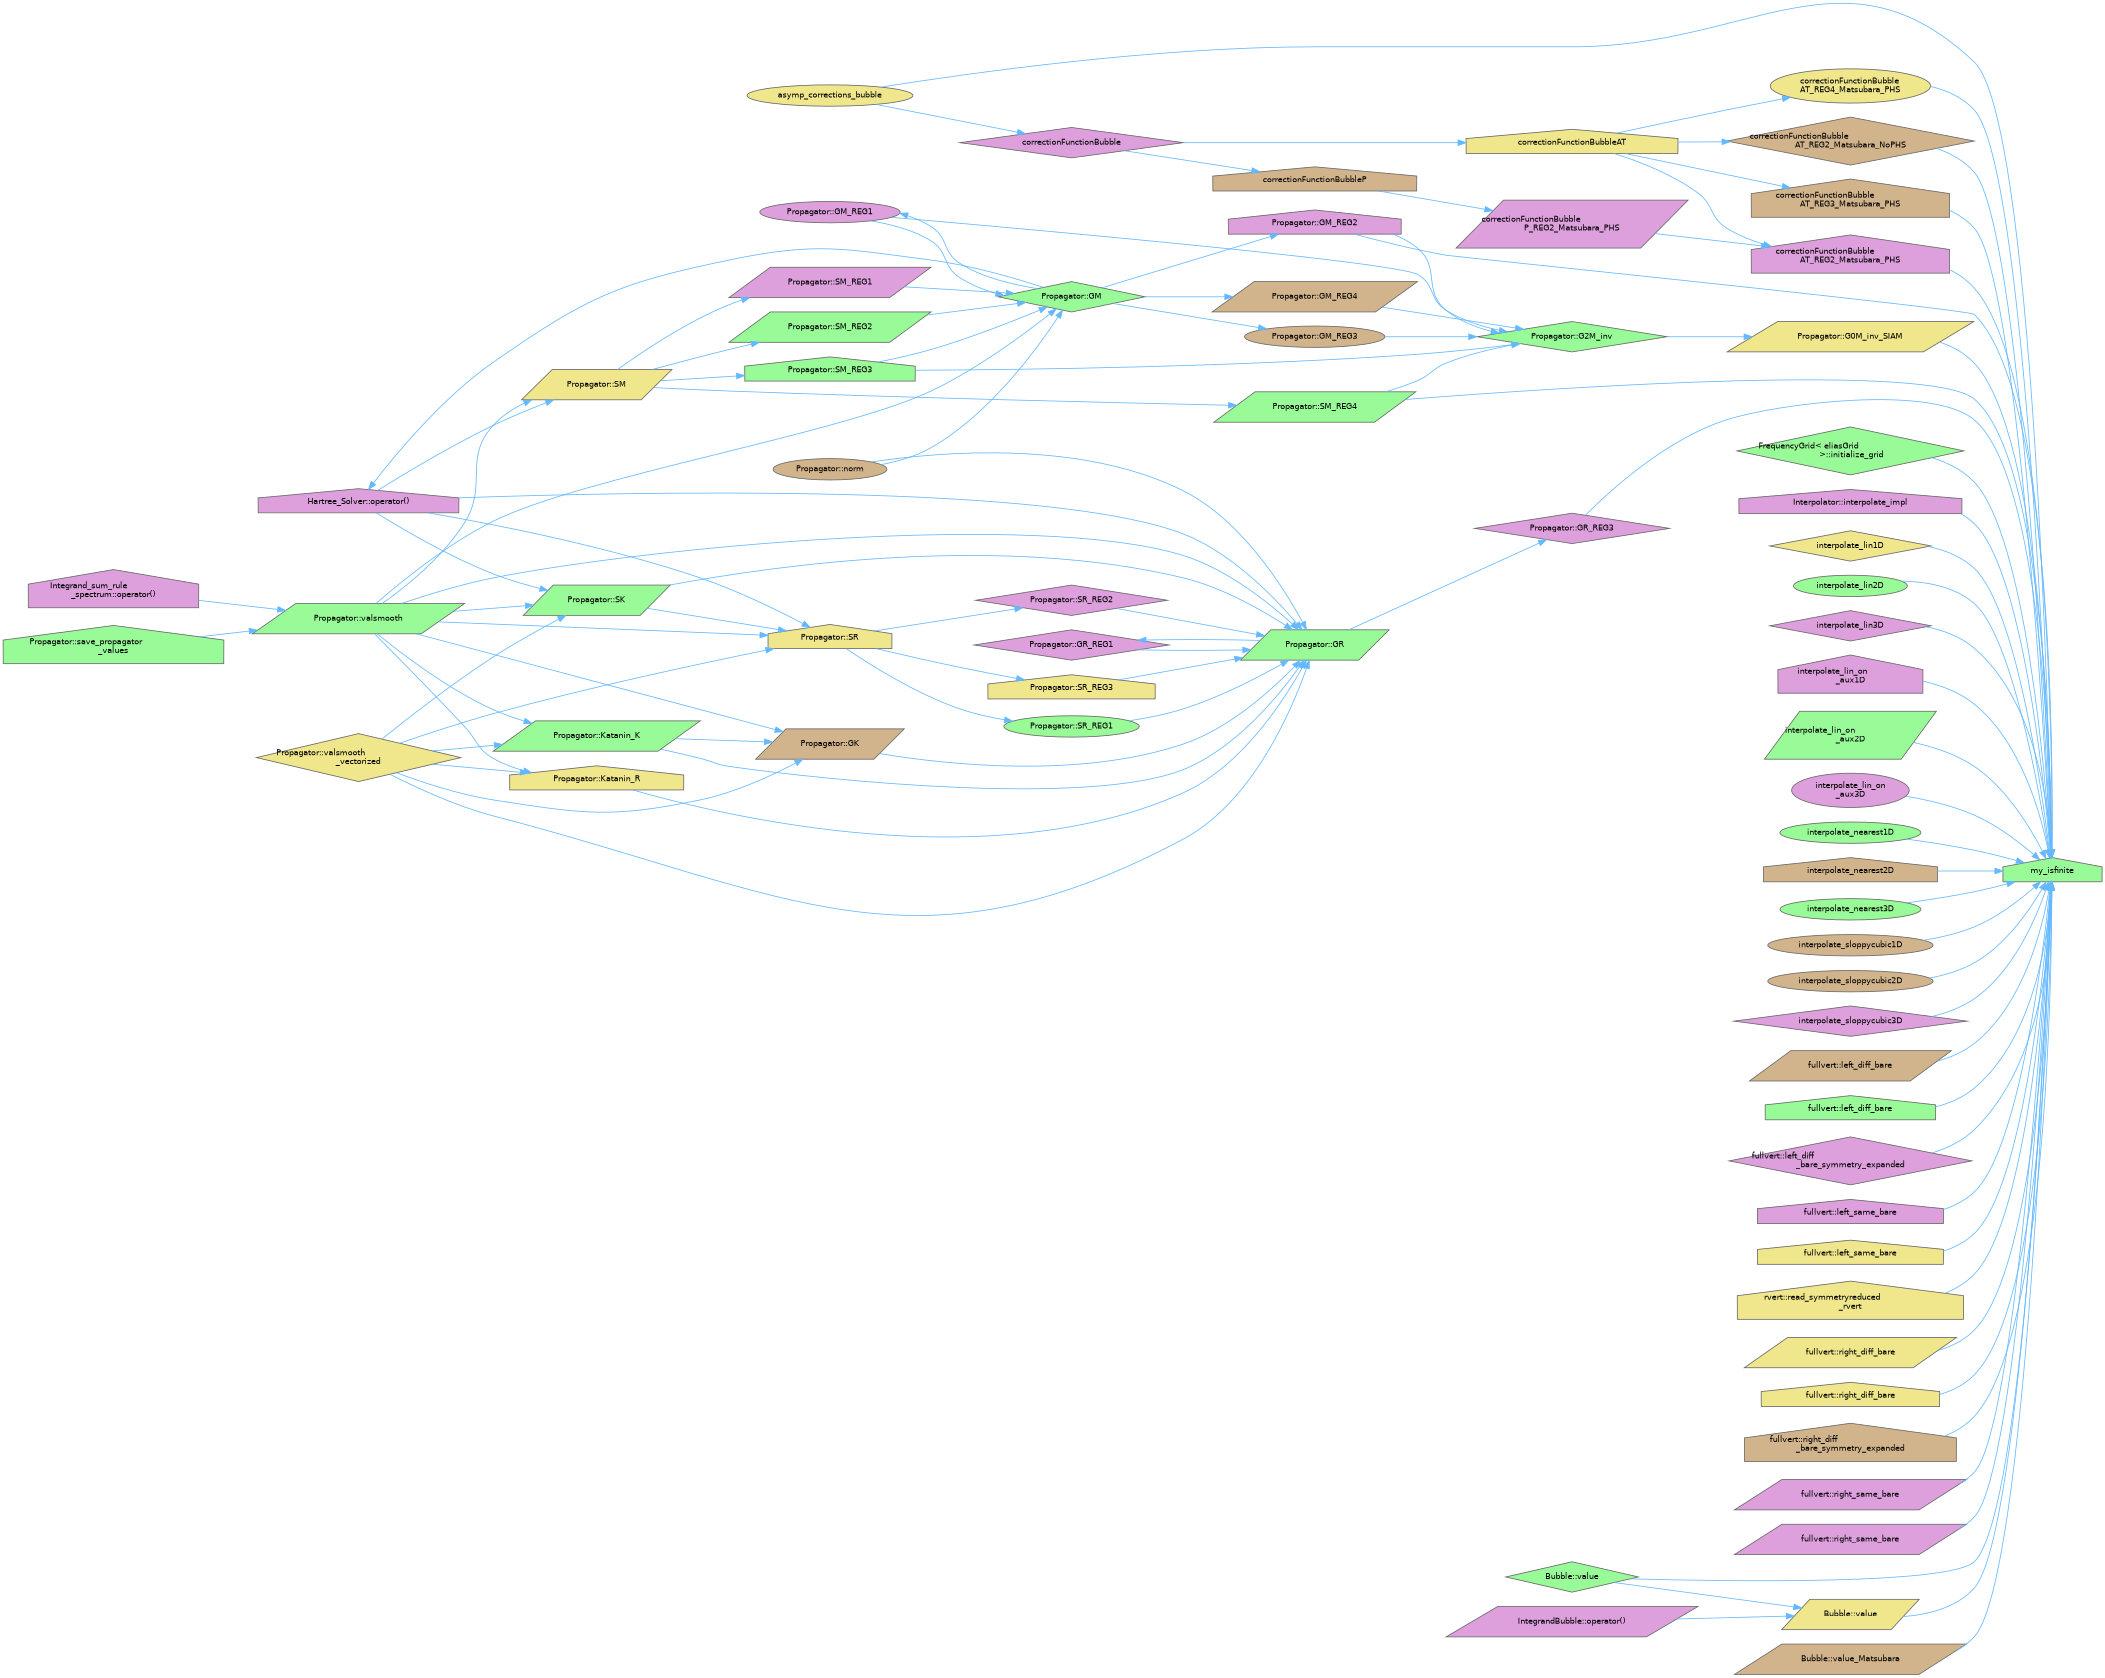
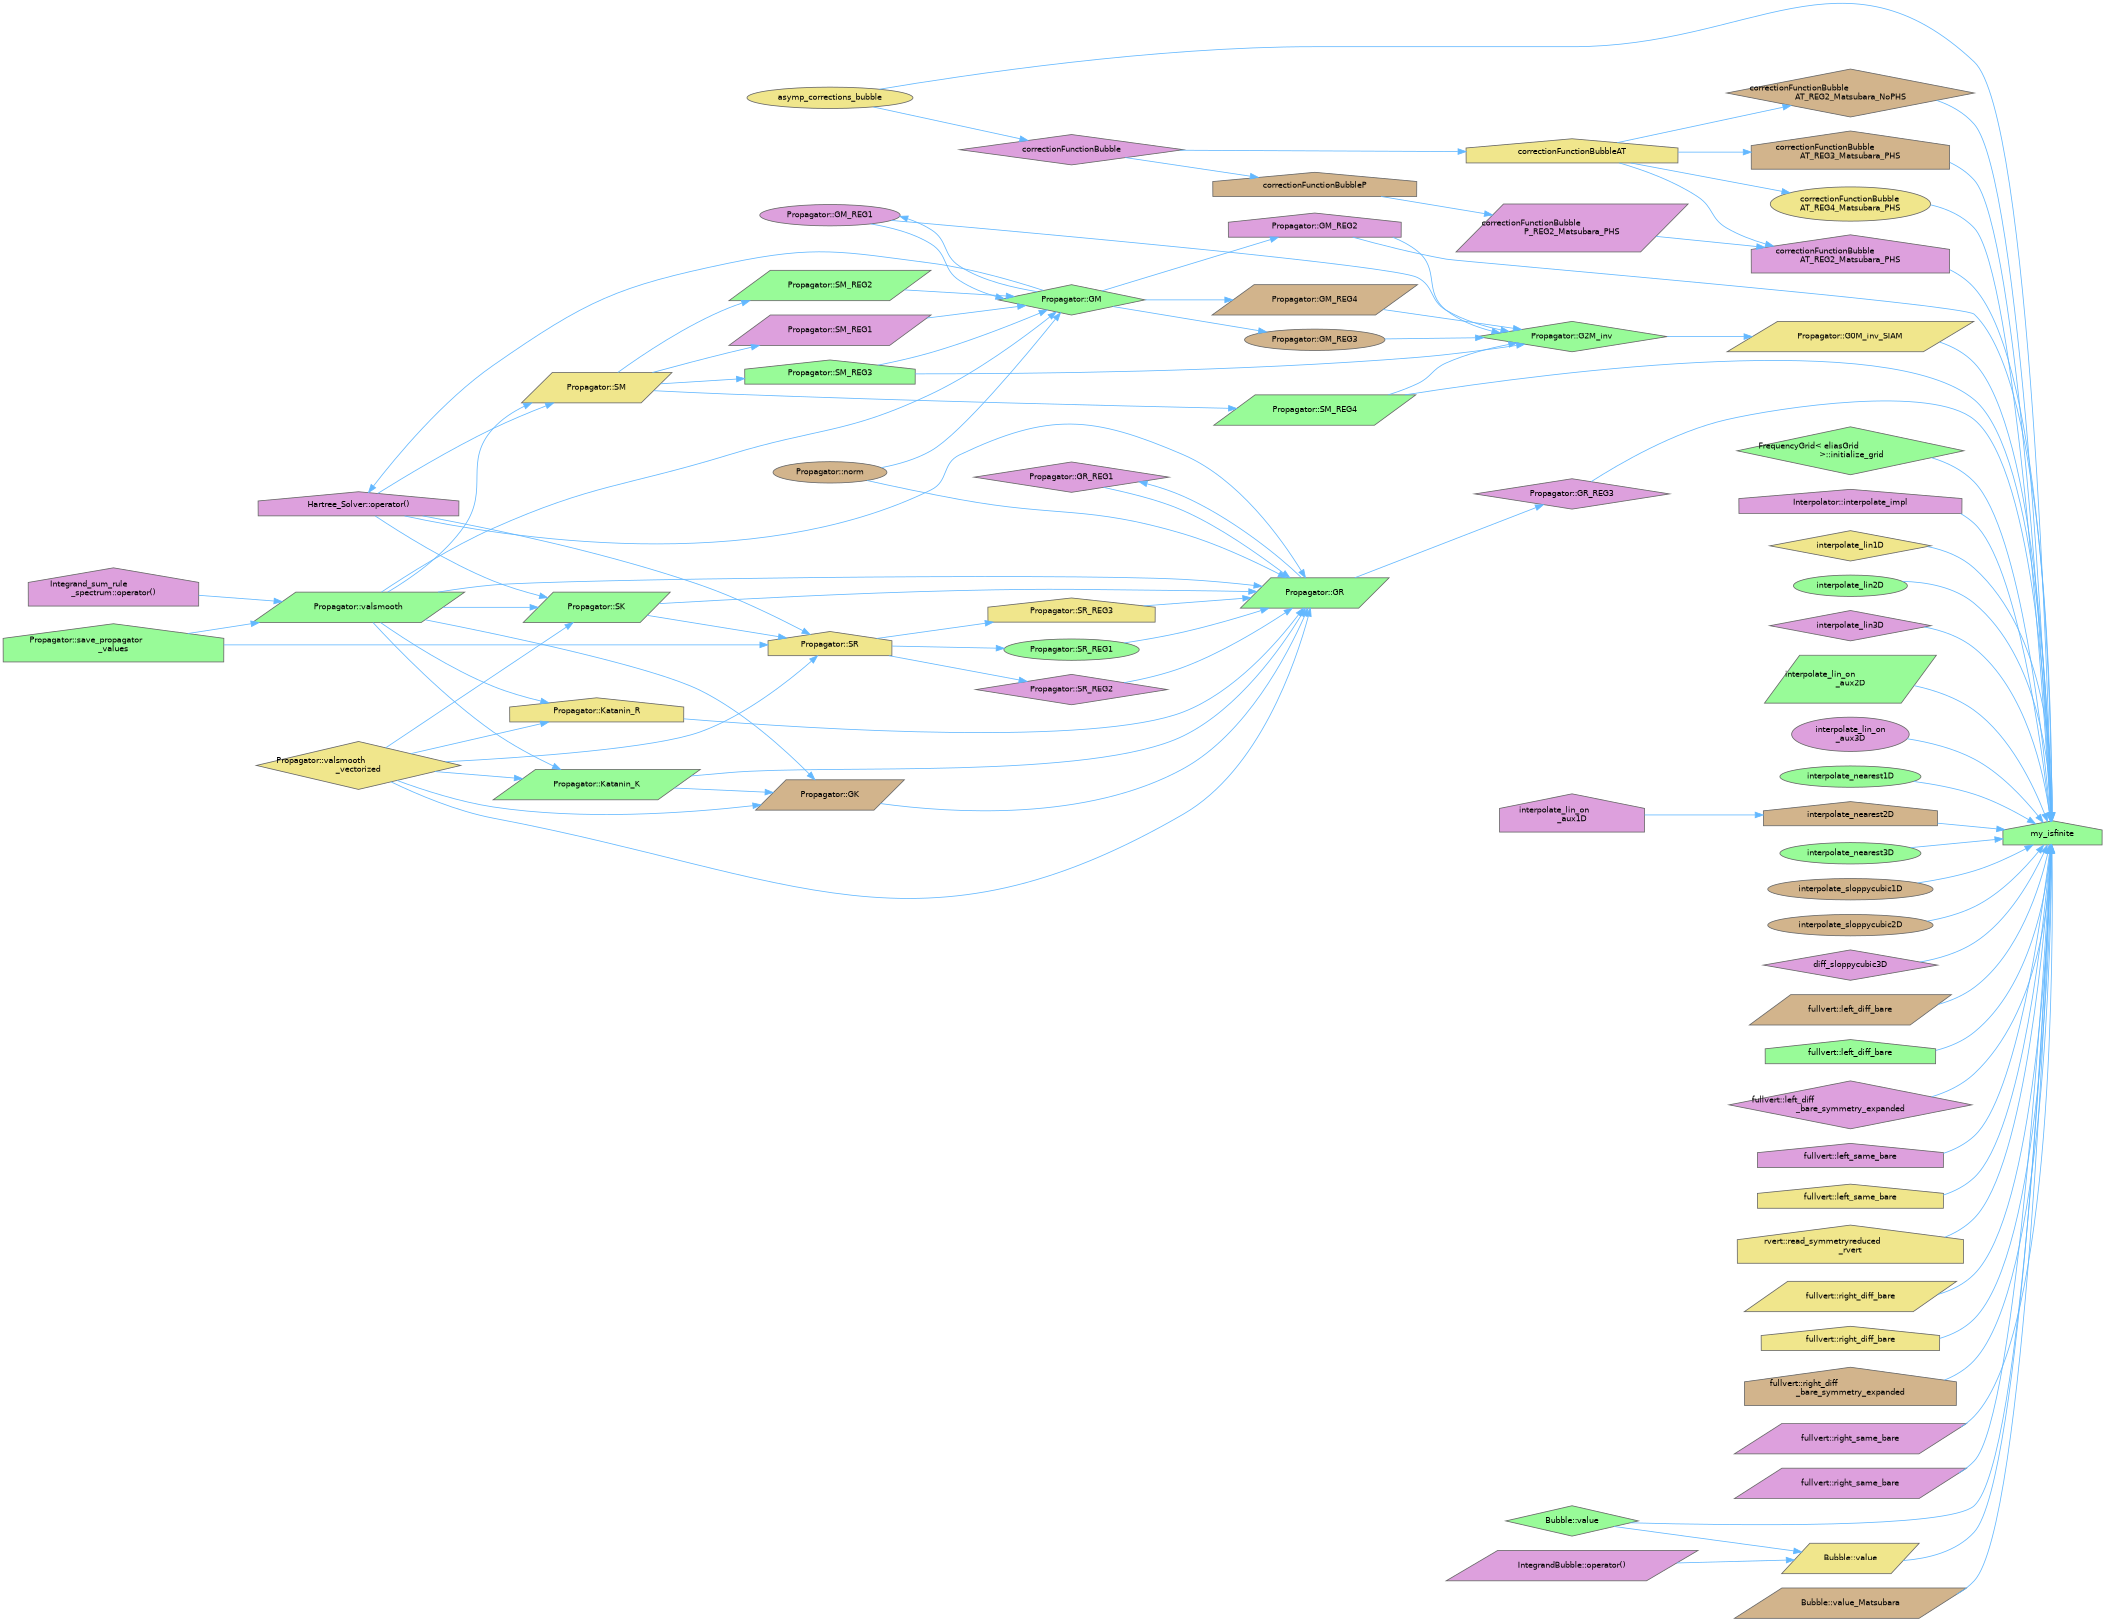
  digraph {
    rankdir=RL
    node [color=grey40 fillcolor=plum fontname=Helvetica fontsize=10 shape=house style=filled]
    edge [color=steelblue1 dir=back fontname=Helvetica fontsize=10 labelfontname=Helvetica labelfontsize=10 style=solid]
    n1 [color=gray40 fillcolor=palegreen fontcolor=black height=0.2 label=my_isfinite width=0.4]
    n2 [fillcolor=khaki height=0.2 label=asymp_corrections_bubble shape=ellipse width=0.4]
    n3 [fillcolor=tan height=0.2 label="correctionFunctionBubble\lAT_REG2_Matsubara_NoPHS" shape=diamond width=0.4]
    n4 [height=0.2 label="correctionFunctionBubble\lAT_REG2_Matsubara_PHS" width=0.4]
    n5 [fillcolor=tan height=0.2 label="correctionFunctionBubble\lAT_REG3_Matsubara_PHS" width=0.4]
    n6 [fillcolor=khaki height=0.2 label="correctionFunctionBubble\lAT_REG4_Matsubara_PHS" shape=ellipse width=0.4]
    n7 [fillcolor=khaki height=0.2 label="Propagator::G0M_inv_SIAM" shape=parallelogram width=0.4]
    n8 [height=0.2 label="Propagator::GM_REG2" width=0.4]
    n9 [fillcolor=palegreen height=0.2 label="Propagator::SM_REG4" shape=parallelogram width=0.4]
    n10 [height=0.2 label="Propagator::GR_REG3" shape=diamond width=0.4]
    n11 [fillcolor=palegreen height=0.2 label="FrequencyGrid\< eliasGrid\l \>::initialize_grid" shape=diamond width=0.4]
    n12 [height=0.2 label="Interpolator::interpolate_impl" width=0.4]
    n13 [fillcolor=khaki height=0.2 label=interpolate_lin1D shape=diamond width=0.4]
    n14 [fillcolor=palegreen height=0.2 label=interpolate_lin2D shape=ellipse width=0.4]
    n15 [height=0.2 label=interpolate_lin3D shape=diamond width=0.4]
    n16 [height=0.2 label="interpolate_lin_on\l_aux1D" width=0.4]
    n17 [fillcolor=palegreen height=0.2 label="interpolate_lin_on\l_aux2D" shape=parallelogram width=0.4]
    n18 [height=0.2 label="interpolate_lin_on\l_aux3D" shape=ellipse width=0.4]
    n19 [fillcolor=palegreen height=0.2 label=interpolate_nearest1D shape=ellipse width=0.4]
    n20 [fillcolor=tan height=0.2 label=interpolate_nearest2D width=0.4]
    n21 [fillcolor=palegreen height=0.2 label=interpolate_nearest3D shape=ellipse width=0.4]
    n22 [fillcolor=tan height=0.2 label=interpolate_sloppycubic1D shape=ellipse width=0.4]
    n23 [fillcolor=tan height=0.2 label=interpolate_sloppycubic2D shape=ellipse width=0.4]
-   n24 [height=0.2 label=interpolate_sloppycubic3D shape=diamond width=0.4]
+   n24 [height=0.2 label=diff_sloppycubic3D shape=diamond width=0.4]
    n25 [fillcolor=tan height=0.2 label="fullvert::left_diff_bare" shape=parallelogram width=0.4]
    n26 [fillcolor=palegreen height=0.2 label="fullvert::left_diff_bare" width=0.4]
    n27 [height=0.2 label="fullvert::left_diff\l_bare_symmetry_expanded" shape=diamond width=0.4]
    n28 [height=0.2 label="fullvert::left_same_bare" width=0.4]
    n29 [fillcolor=khaki height=0.2 label="fullvert::left_same_bare" width=0.4]
    n30 [fillcolor=khaki height=0.2 label="rvert::read_symmetryreduced\l_rvert" width=0.4]
    n31 [fillcolor=khaki height=0.2 label="fullvert::right_diff_bare" shape=parallelogram width=0.4]
    n32 [fillcolor=khaki height=0.2 label="fullvert::right_diff_bare" width=0.4]
    n33 [fillcolor=tan height=0.2 label="fullvert::right_diff\l_bare_symmetry_expanded" width=0.4]
    n34 [height=0.2 label="fullvert::right_same_bare" shape=parallelogram width=0.4]
    n35 [height=0.2 label="fullvert::right_same_bare" shape=parallelogram width=0.4]
    n36 [fillcolor=khaki height=0.2 label="Bubble::value" shape=parallelogram width=0.4]
    n37 [fillcolor=palegreen height=0.2 label="Bubble::value" shape=diamond width=0.4]
    n38 [fillcolor=tan height=0.2 label="Bubble::value_Matsubara" shape=parallelogram width=0.4]
    n39 [fillcolor=khaki height=0.2 label=correctionFunctionBubbleAT width=0.4]
    n40 [height=0.2 label="correctionFunctionBubble\lP_REG2_Matsubara_PHS" shape=parallelogram width=0.4]
    n41 [fillcolor=palegreen height=0.2 label="Propagator::G2M_inv" shape=diamond width=0.4]
    n42 [fillcolor=palegreen height=0.2 label="Propagator::GM" shape=diamond width=0.4]
    n43 [fillcolor=khaki height=0.2 label="Propagator::SM" shape=parallelogram width=0.4]
    n44 [fillcolor=palegreen height=0.2 label="Propagator::GR" shape=parallelogram width=0.4]
    n45 [height=0.2 label="IntegrandBubble::operator()" shape=parallelogram width=0.4]
    n46 [height=0.2 label=correctionFunctionBubble shape=diamond width=0.4]
    n47 [fillcolor=tan height=0.2 label=correctionFunctionBubbleP width=0.4]
    n48 [height=0.2 label="Propagator::GM_REG1" shape=ellipse width=0.4]
    n49 [fillcolor=palegreen height=0.2 label="Propagator::SM_REG3" width=0.4]
    n50 [fillcolor=tan height=0.2 label="Propagator::GM_REG3" shape=ellipse width=0.4]
    n51 [fillcolor=tan height=0.2 label="Propagator::GM_REG4" shape=parallelogram width=0.4]
    n52 [fillcolor=tan height=0.2 label="Propagator::norm" shape=ellipse width=0.4]
    n53 [height=0.2 label="Propagator::SM_REG1" shape=parallelogram width=0.4]
    n54 [fillcolor=palegreen height=0.2 label="Propagator::valsmooth" shape=parallelogram width=0.4]
    n55 [fillcolor=palegreen height=0.2 label="Propagator::SM_REG2" shape=parallelogram width=0.4]
    n56 [height=0.2 label="Hartree_Solver::operator()" width=0.4]
    n57 [height=0.2 label="Integrand_sum_rule\l_spectrum::operator()" width=0.4]
    n58 [fillcolor=palegreen height=0.2 label="Propagator::save_propagator\l_values" width=0.4]
    n59 [fillcolor=tan height=0.2 label="Propagator::GK" shape=parallelogram width=0.4]
    n60 [fillcolor=palegreen height=0.2 label="Propagator::Katanin_K" shape=parallelogram width=0.4]
    n61 [fillcolor=khaki height=0.2 label="Propagator::valsmooth\l_vectorized" shape=diamond width=0.4]
    n62 [height=0.2 label="Propagator::GR_REG1" shape=diamond width=0.4]
    n63 [fillcolor=khaki height=0.2 label="Propagator::Katanin_R" width=0.4]
    n64 [fillcolor=palegreen height=0.2 label="Propagator::SK" shape=parallelogram width=0.4]
    n65 [fillcolor=palegreen height=0.2 label="Propagator::SR_REG1" shape=ellipse width=0.4]
    n66 [height=0.2 label="Propagator::SR_REG2" shape=diamond width=0.4]
    n67 [fillcolor=khaki height=0.2 label="Propagator::SR_REG3" width=0.4]
    n68 [fillcolor=khaki height=0.2 label="Propagator::SR" width=0.4]
    n1 -> n2
    n1 -> n3
    n1 -> n4
    n1 -> n5
    n1 -> n6
    n1 -> n7
    n1 -> n8
    n1 -> n9
    n1 -> n10
    n1 -> n11
    n1 -> n12
    n1 -> n13
    n1 -> n14
    n1 -> n15
-   n1 -> n16
+   n20 -> n16
    n1 -> n17
    n1 -> n18
    n1 -> n19
    n1 -> n20
    n1 -> n21
    n1 -> n22
    n1 -> n23
    n1 -> n24
    n1 -> n25
    n1 -> n26
    n1 -> n27
    n1 -> n28
    n1 -> n29
    n1 -> n30
    n1 -> n31
    n1 -> n32
    n1 -> n33
    n1 -> n34
    n1 -> n35
    n1 -> n36
    n1 -> n37
    n1 -> n38
    n3 -> n39
    n4 -> n39
    n4 -> n40
    n5 -> n39
    n6 -> n39
    n7 -> n41
    n8 -> n42
    n9 -> n43
    n10 -> n44
    n36 -> n37
    n36 -> n45
    n39 -> n46
    n40 -> n47
    n41 -> n8
    n41 -> n9
    n41 -> n48
    n41 -> n49
    n41 -> n50
    n41 -> n51
    n42 -> n48
    n42 -> n49
    n42 -> n52
    n42 -> n53
    n42 -> n54
    n42 -> n55
    n43 -> n54
    n43 -> n56
    n44 -> n52
    n44 -> n54
    n44 -> n56
    n44 -> n59
    n44 -> n60
    n44 -> n61
    n44 -> n62
    n44 -> n63
    n44 -> n64
    n44 -> n65
    n44 -> n66
    n44 -> n67
    n46 -> n2
    n47 -> n46
    n48 -> n42
    n49 -> n43
    n50 -> n42
    n51 -> n42
    n53 -> n43
    n54 -> n57
    n54 -> n58
    n55 -> n43
    n56 -> n42
    n59 -> n54
    n59 -> n60
    n59 -> n61
    n60 -> n54
    n60 -> n61
    n62 -> n44
    n63 -> n54
    n63 -> n61
    n64 -> n54
    n64 -> n56
    n64 -> n61
    n65 -> n68
    n66 -> n68
    n67 -> n68
-   n68 -> n54
+   n68 -> n58
    n68 -> n56
    n68 -> n61
    n68 -> n64
  }
